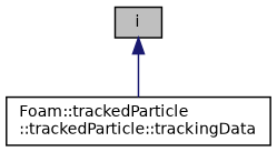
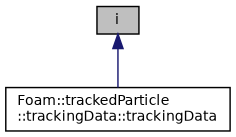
  digraph {
    rankdir=TB
    node [color=black fontname=Helvetica fontsize=10 shape=record]
    n1 [fillcolor=grey75 fontcolor=black height=0.2 label=i style=filled width=0.4]
-   n2 [height=0.2 label="Foam::trackedParticle\l::trackedParticle::trackingData" width=0.4]
+   n2 [height=0.2 label="Foam::trackedParticle\l::trackingData::trackingData" width=0.4]
    n1 -> n2 [color=midnightblue dir=back fontname=Helvetica fontsize=10 labelfontname=Helvetica labelfontsize=10 style=solid]
  }
